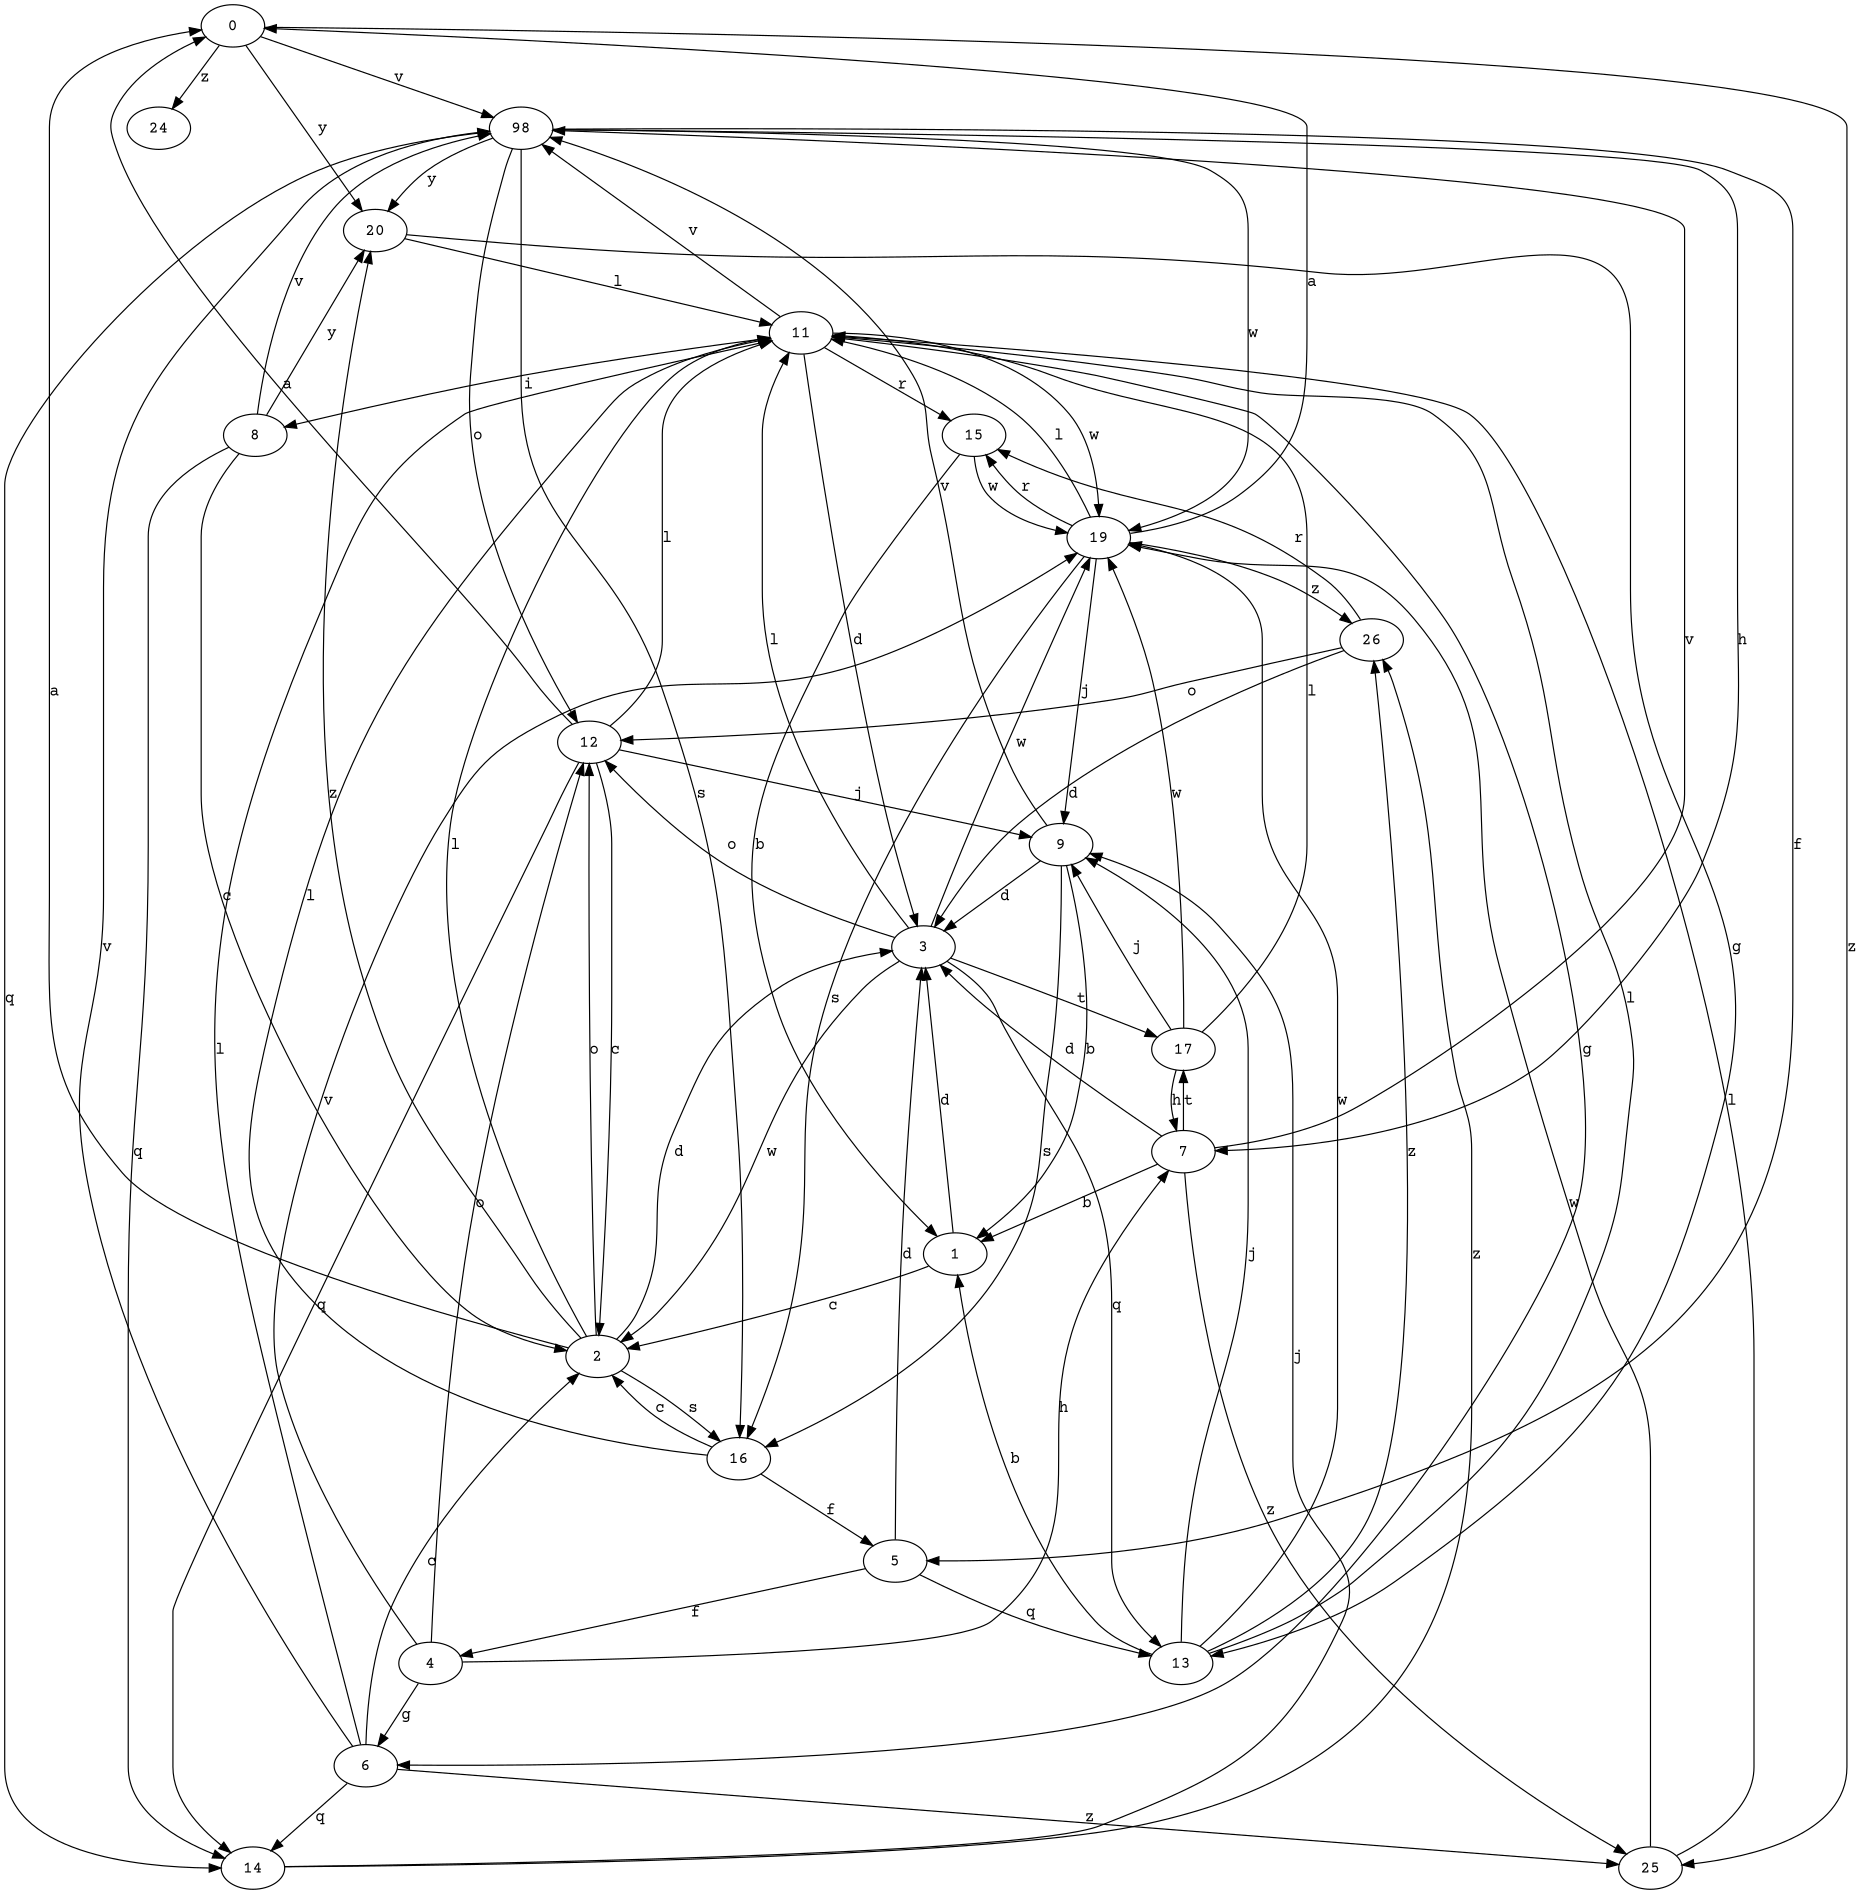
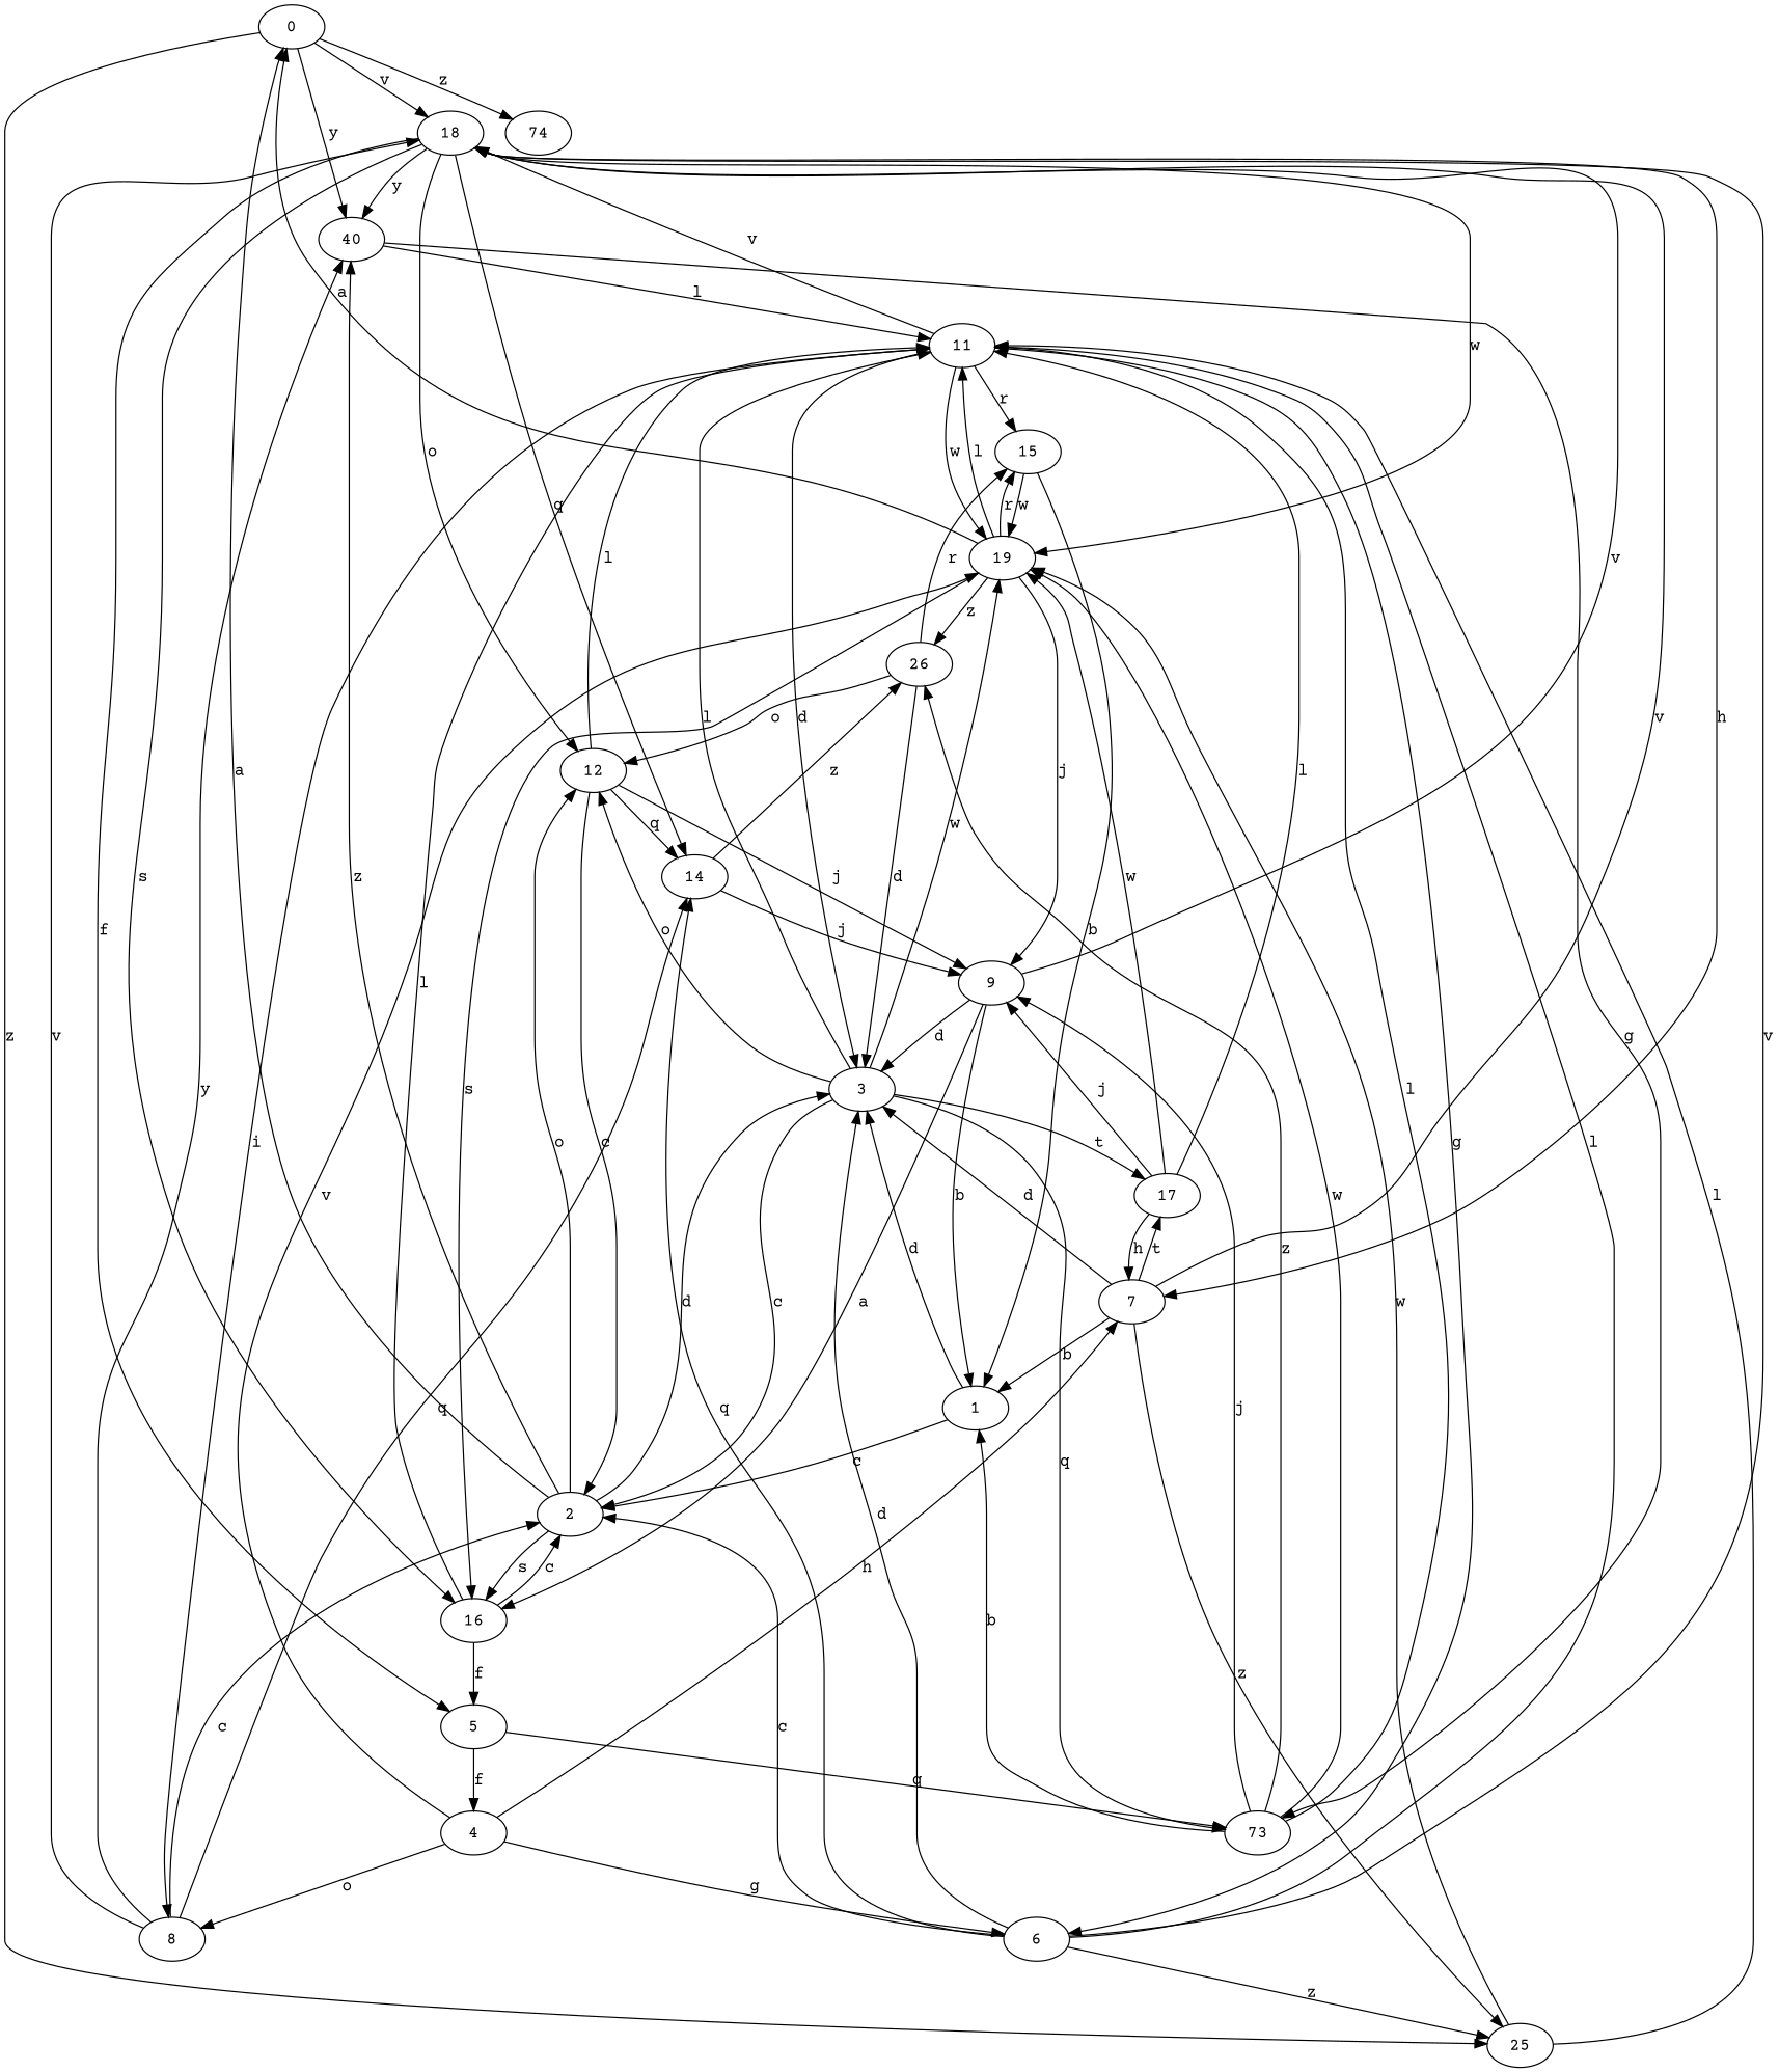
  strict digraph {
    fontname="Courier Prime"
    node [fontname="Courier Prime"]
    edge [fontname="Courier Prime"]
    0
-   18 [label=98]
-   20
-   24
+   18
+   20 [label=40]
+   24 [label=74]
    25
    12
    16
    19
    7
    5
    14
    11
-   13
+   13 [label=73]
    1
    2
    3
    17
    6
    8
    15
    9
    26
    4
    0 -> 18 [label=v]
    0 -> 20 [label=y]
    0 -> 24 [label=z]
    0 -> 25 [label=z]
    18 -> 20 [label=y]
    18 -> 12 [label=o]
    18 -> 16 [label=s]
    18 -> 19 [label=w]
    18 -> 7 [label=h]
    18 -> 5 [label=f]
    18 -> 14 [label=q]
    20 -> 11 [label=l]
    20 -> 13 [label=g]
    25 -> 19 [label=w]
    25 -> 11 [label=l]
-   12 -> 0 [label=a]
    12 -> 14 [label=q]
    12 -> 11 [label=l]
    12 -> 2 [label=c]
    12 -> 9 [label=j]
    16 -> 5 [label=f]
    16 -> 11 [label=l]
    16 -> 2 [label=c]
    19 -> 0 [label=a]
    19 -> 16 [label=s]
    19 -> 11 [label=l]
    19 -> 15 [label=r]
    19 -> 9 [label=j]
    19 -> 26 [label=z]
    7 -> 18 [label=v]
    7 -> 25 [label=z]
    7 -> 1 [label=b]
    7 -> 3 [label=d]
    7 -> 17 [label=t]
    5 -> 13 [label=q]
    5 -> 4 [label=f]
    14 -> 9 [label=j]
    14 -> 26 [label=z]
    11 -> 18 [label=v]
    11 -> 19 [label=w]
    11 -> 3 [label=d]
    11 -> 6 [label=g]
    11 -> 8 [label=i]
    11 -> 15 [label=r]
    13 -> 19 [label=w]
    13 -> 11 [label=l]
    13 -> 1 [label=b]
    13 -> 9 [label=j]
    13 -> 26 [label=z]
    1 -> 2 [label=c]
    1 -> 3 [label=d]
    2 -> 0 [label=a]
    2 -> 20 [label=z]
    2 -> 12 [label=o]
    2 -> 16 [label=s]
-   2 -> 11 [label=l]
    2 -> 3 [label=d]
    3 -> 12 [label=o]
    3 -> 19 [label=w]
    3 -> 11 [label=l]
    3 -> 13 [label=q]
-   3 -> 2 [label=w]
+   3 -> 2 [label=c]
    3 -> 17 [label=t]
    17 -> 19 [label=w]
    17 -> 7 [label=h]
    17 -> 11 [label=l]
    17 -> 9 [label=j]
    6 -> 18 [label=v]
    6 -> 25 [label=z]
    6 -> 14 [label=q]
    6 -> 11 [label=l]
    6 -> 2 [label=c]
-   5 -> 3 [label=d]
+   6 -> 3 [label=d]
    8 -> 18 [label=v]
    8 -> 20 [label=y]
    8 -> 14 [label=q]
    8 -> 2 [label=c]
    15 -> 19 [label=w]
    15 -> 1 [label=b]
    9 -> 18 [label=v]
-   9 -> 16 [label=s]
+   9 -> 16 [label=a]
    9 -> 1 [label=b]
    9 -> 3 [label=d]
    26 -> 12 [label=o]
    26 -> 3 [label=d]
    26 -> 15 [label=r]
-   4 -> 12 [label=o]
+   4 -> 8 [label=o]
    4 -> 19 [label=v]
    4 -> 7 [label=h]
    4 -> 6 [label=g]
  }
